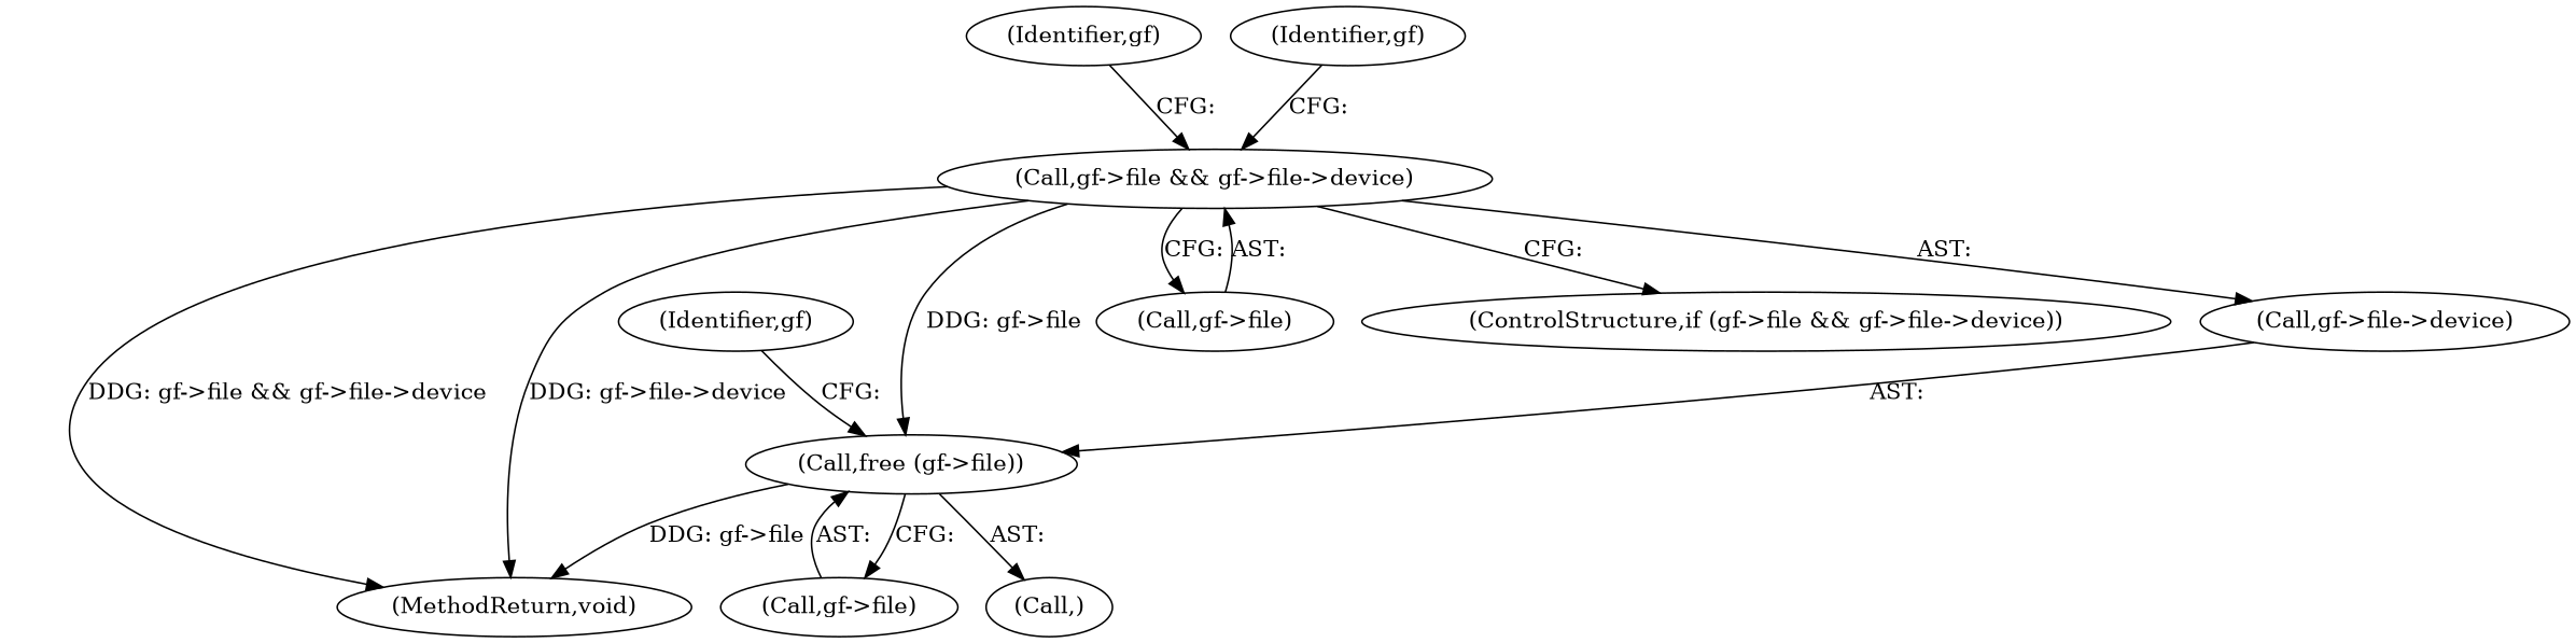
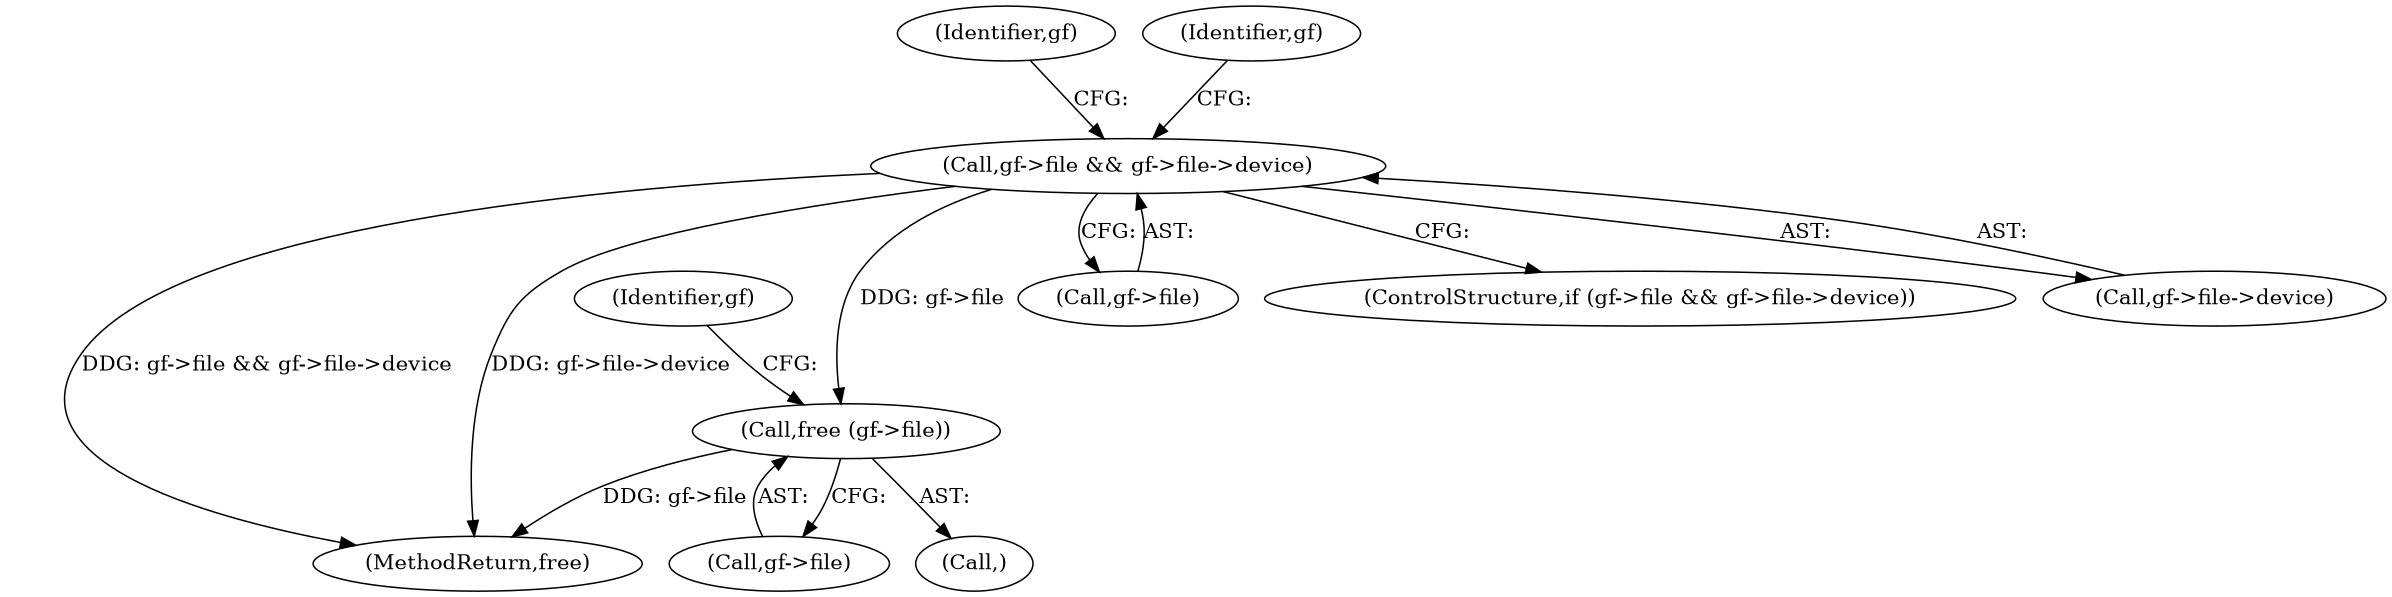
  digraph {
    n1 [label="(Call,free (gf->file))"]
    n2 [label="(Call,)"]
-   n3 [label="(MethodReturn,void)"]
+   n3 [label="(MethodReturn,free)"]
    n4 [label="(Call,gf->file)"]
    n5 [label="(Call,gf->file && gf->file->device)"]
    n6 [label="(Call,gf->file->device)"]
    n7 [label="(Call,gf->file)"]
    n8 [label="(ControlStructure,if (gf->file && gf->file->device))"]
    n9 [label="(Identifier,gf)"]
    n10 [label="(Identifier,gf)"]
    n11 [label="(Identifier,gf)"]
    n1 -> n2 [label="AST: "]
    n1 -> n3 [label="DDG: gf->file"]
    n1 -> n4 [label="CFG: "]
    n4 -> n1 [label="AST: "]
    n5 -> n1 [label="DDG: gf->file"]
    n5 -> n3 [label="DDG: gf->file && gf->file->device"]
    n5 -> n3 [label="DDG: gf->file->device"]
    n5 -> n6 [label="AST: "]
    n5 -> n7 [label="CFG: "]
    n5 -> n8 [label="CFG: "]
-   n6 -> n1 [label="AST: "]
+   n6 -> n5 [label="AST: "]
    n7 -> n5 [label="AST: "]
    n9 -> n5 [label="CFG: "]
    n10 -> n1 [label="CFG: "]
    n11 -> n5 [label="CFG: "]
  }
